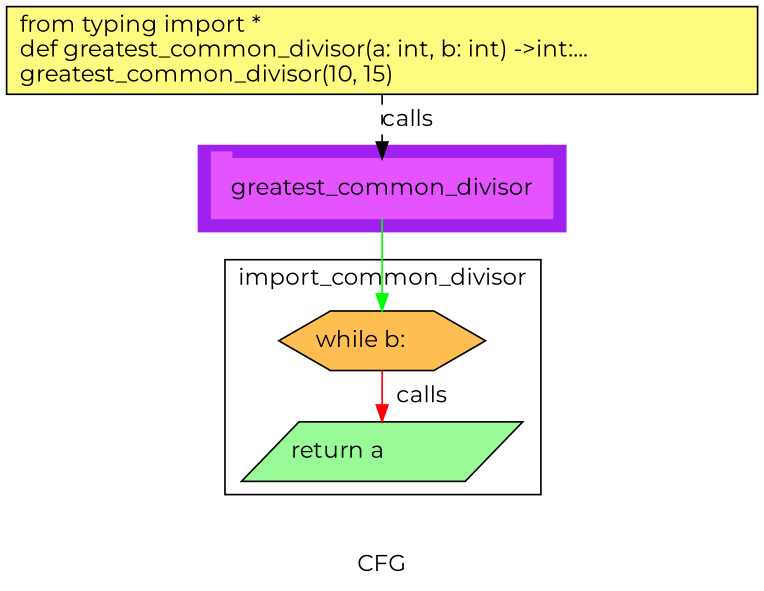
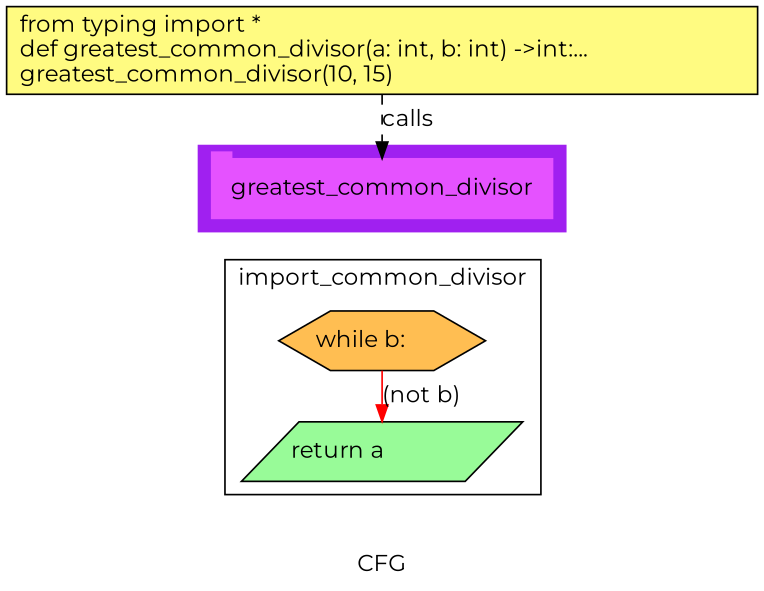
  digraph {
    compound=True
    fontname=Montserrat
    label=CFG
    pack=False
    rankdir=TB
    ranksep=0.02
    node [fontname=Montserrat style="filled,solid"]
    edge [fontname=Montserrat]
    n1 [color="#E552FF" height=0.5 label=greatest_common_divisor linenum="[9]" shape=tab style=filled width=2.8611]
    n2 [fillcolor="#FFBE52" height=0.5 label="while b:\l" linenum="[5]" shape=hexagon width=1.7303]
    n3 [fillcolor="#98fb98" height=0.5 label="return a\l" linenum="[7]" shape=parallelogram width=2.1971]
    n4 [fillcolor="#FFFB81" height=0.73611 label="from typing import *\ldef greatest_common_divisor(a: int, b: int) ->int:...\lgreatest_common_divisor(10, 15)\l" linenum="[1]" shape=rectangle width=6.3056]
    subgraph cluster_1 {
      color=purple
      compound=true
      label=""
      shape=tab
      style=filled
      n1
    }
    subgraph cluster_2 {
      label=import_common_divisor
      n2
      n3
    }
-   n1 -> n2 [color=green]
-   n2 -> n3 [color=red label=calls]
+   n2 -> n3 [color=red label="(not b)"]
    n4 -> n1 [label=calls style=dashed]
  }
